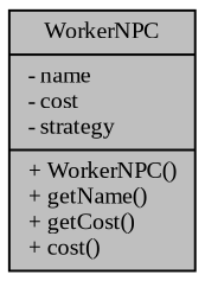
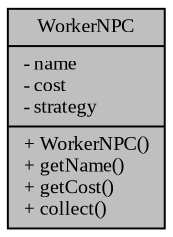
  digraph {
    fontname="Liberation Serif"
-   n1 [color=black fillcolor=grey75 fontcolor=black fontname="Liberation Serif" fontsize=10 height=0.2 label="{WorkerNPC\n|- name\l- cost\l- strategy\l|+ WorkerNPC()\l+ getName()\l+ getCost()\l+ cost()\l}" shape=record style=filled width=0.4]
+   n1 [color=black fillcolor=grey75 fontcolor=black fontname="Liberation Serif" fontsize=10 height=0.2 label="{WorkerNPC\n|- name\l- cost\l- strategy\l|+ WorkerNPC()\l+ getName()\l+ getCost()\l+ collect()\l}" shape=record style=filled width=0.4]
  }
